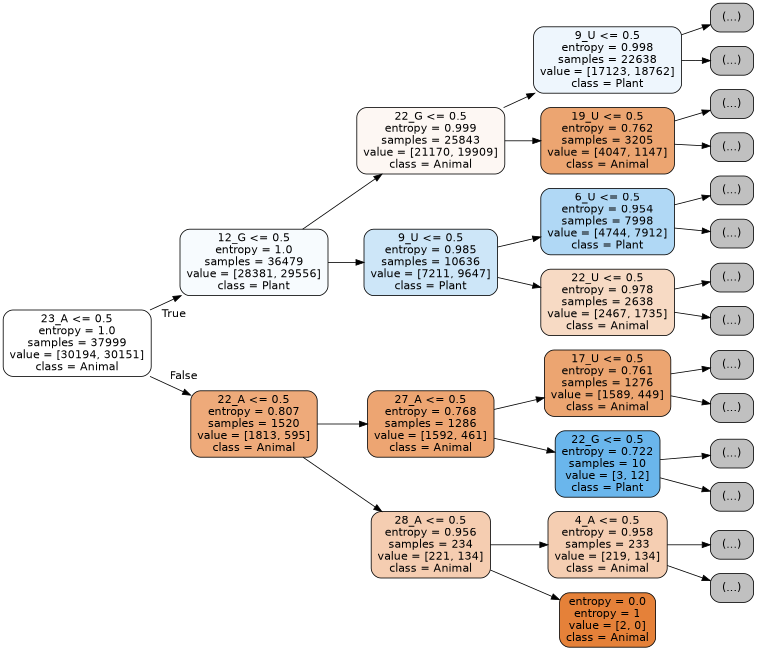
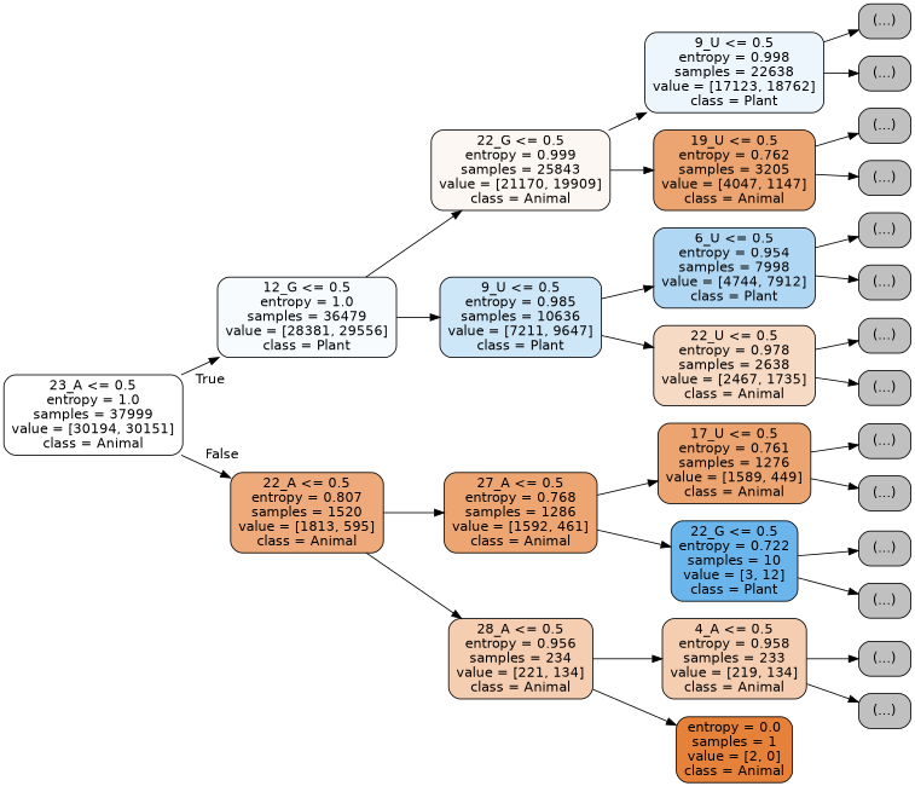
  digraph {
    rankdir=LR
    node [color=black fillcolor="#C0C0C0" fontname=helvetica shape=box style="filled, rounded"]
    edge [fontname=helvetica]
    n1 [fillcolor="#ffffff" label="23_A <= 0.5\nentropy = 1.0\nsamples = 37999\nvalue = [30194, 30151]\nclass = Animal"]
    n2 [fillcolor="#f7fbfe" label="12_G <= 0.5\nentropy = 1.0\nsamples = 36479\nvalue = [28381, 29556]\nclass = Plant"]
    n3 [fillcolor="#eeaa7a" label="22_A <= 0.5\nentropy = 0.807\nsamples = 1520\nvalue = [1813, 595]\nclass = Animal"]
    n4 [fillcolor="#fdf7f3" label="22_G <= 0.5\nentropy = 0.999\nsamples = 25843\nvalue = [21170, 19909]\nclass = Animal"]
    n5 [fillcolor="#cde6f8" label="9_U <= 0.5\nentropy = 0.985\nsamples = 10636\nvalue = [7211, 9647]\nclass = Plant"]
    n6 [fillcolor="#eef6fd" label="9_U <= 0.5\nentropy = 0.998\nsamples = 22638\nvalue = [17123, 18762]\nclass = Plant"]
    n7 [fillcolor="#eca571" label="19_U <= 0.5\nentropy = 0.762\nsamples = 3205\nvalue = [4047, 1147]\nclass = Animal"]
    n8 [label="(...)"]
    n9 [label="(...)"]
    n10 [label="(...)"]
    n11 [label="(...)"]
    n12 [fillcolor="#b0d8f5" label="6_U <= 0.5\nentropy = 0.954\nsamples = 7998\nvalue = [4744, 7912]\nclass = Plant"]
    n13 [fillcolor="#f7dac4" label="22_U <= 0.5\nentropy = 0.978\nsamples = 2638\nvalue = [2467, 1735]\nclass = Animal"]
    n14 [label="(...)"]
    n15 [label="(...)"]
    n16 [label="(...)"]
    n17 [label="(...)"]
    n18 [fillcolor="#eda572" label="27_A <= 0.5\nentropy = 0.768\nsamples = 1286\nvalue = [1592, 461]\nclass = Animal"]
    n19 [fillcolor="#f5cdb1" label="28_A <= 0.5\nentropy = 0.956\nsamples = 234\nvalue = [221, 134]\nclass = Animal"]
    n20 [fillcolor="#eca571" label="17_U <= 0.5\nentropy = 0.761\nsamples = 1276\nvalue = [1589, 449]\nclass = Animal"]
    n21 [fillcolor="#6ab6ec" label="22_G <= 0.5\nentropy = 0.722\nsamples = 10\nvalue = [3, 12]\nclass = Plant"]
    n22 [label="(...)"]
    n23 [label="(...)"]
    n24 [label="(...)"]
    n25 [label="(...)"]
    n26 [fillcolor="#f5ceb2" label="4_A <= 0.5\nentropy = 0.958\nsamples = 233\nvalue = [219, 134]\nclass = Animal"]
-   n27 [fillcolor="#e58139" label="entropy = 0.0\nentropy = 1\nvalue = [2, 0]\nclass = Animal"]
+   n27 [fillcolor="#e58139" label="entropy = 0.0\nsamples = 1\nvalue = [2, 0]\nclass = Animal"]
    n28 [label="(...)"]
    n29 [label="(...)"]
    n1 -> n2 [headlabel=True labelangle=45 labeldistance=2.5]
    n1 -> n3 [headlabel=False labelangle=-45 labeldistance=2.5]
    n2 -> n4
    n2 -> n5
    n3 -> n18
    n3 -> n19
    n4 -> n6
    n4 -> n7
    n5 -> n12
    n5 -> n13
    n6 -> n8
    n6 -> n9
    n7 -> n10
    n7 -> n11
    n12 -> n14
    n12 -> n15
    n13 -> n16
    n13 -> n17
    n18 -> n20
    n18 -> n21
    n19 -> n26
    n19 -> n27
    n20 -> n22
    n20 -> n23
    n21 -> n24
    n21 -> n25
    n26 -> n28
    n26 -> n29
  }
